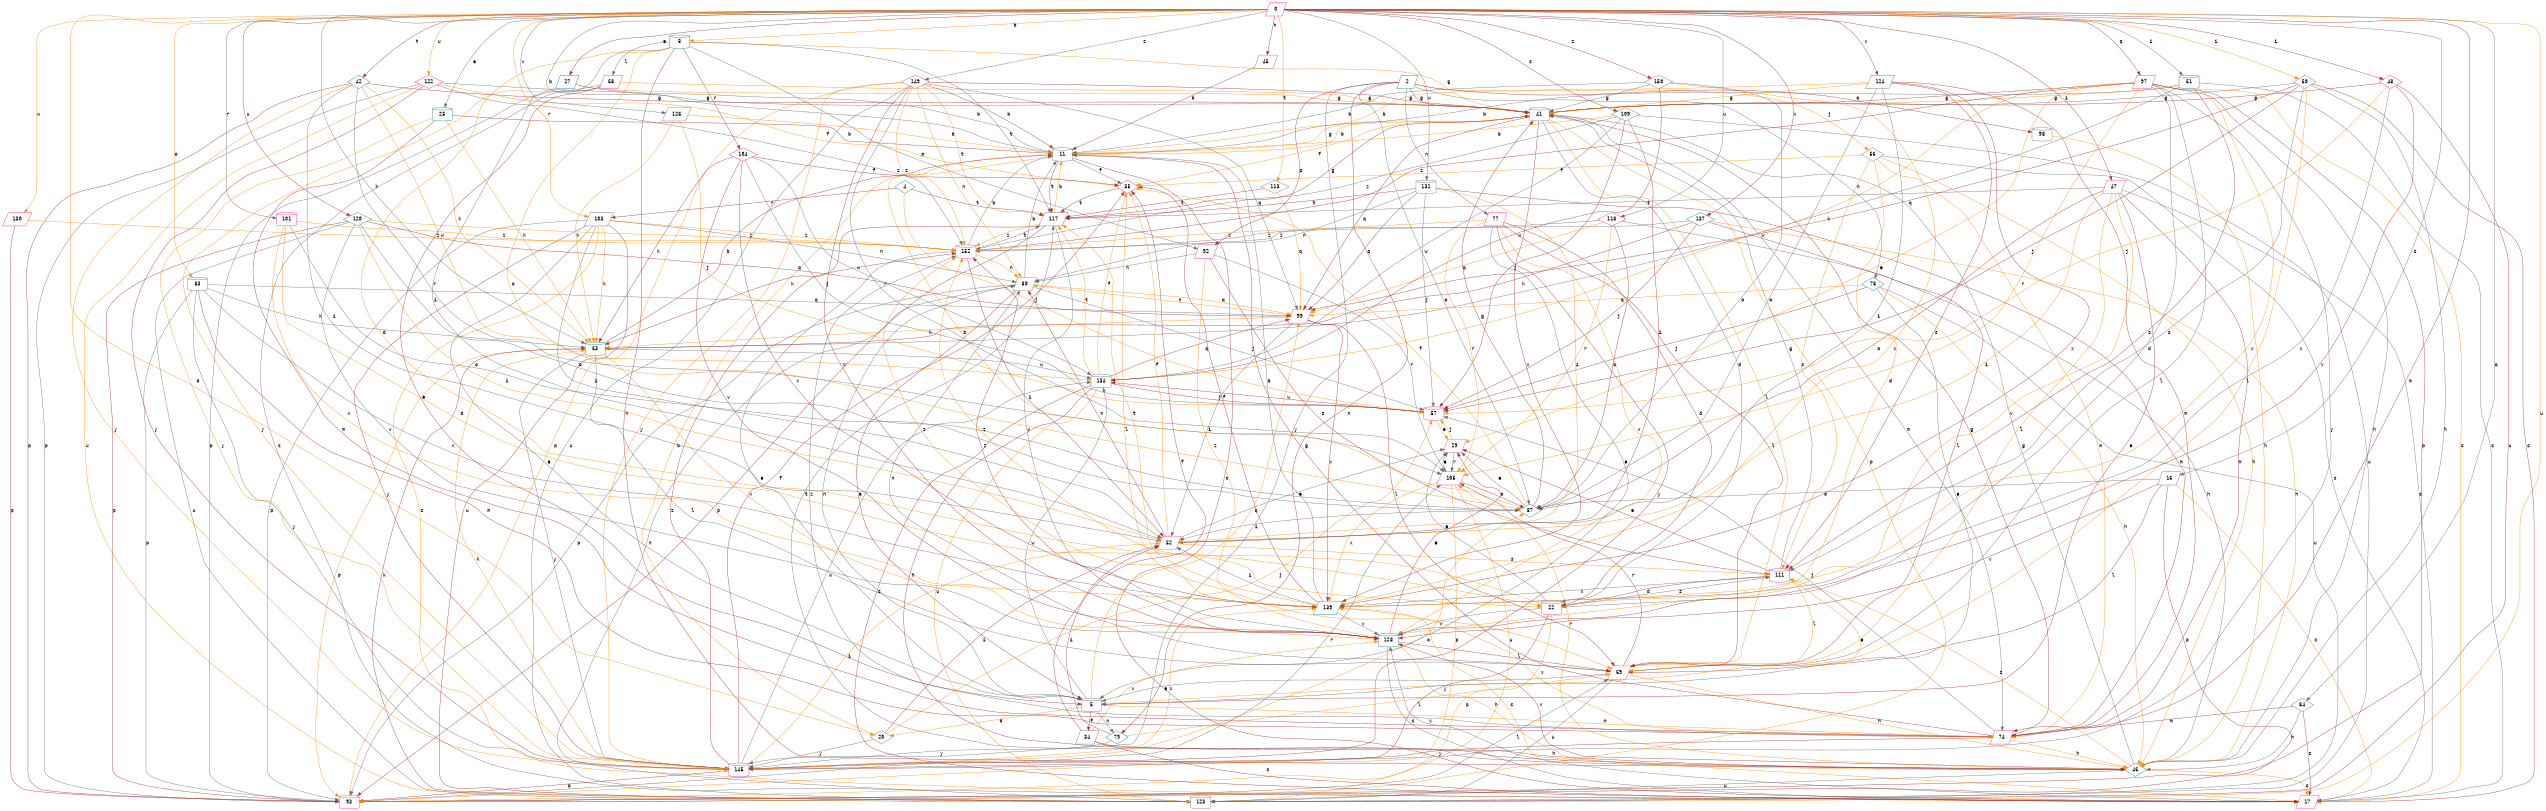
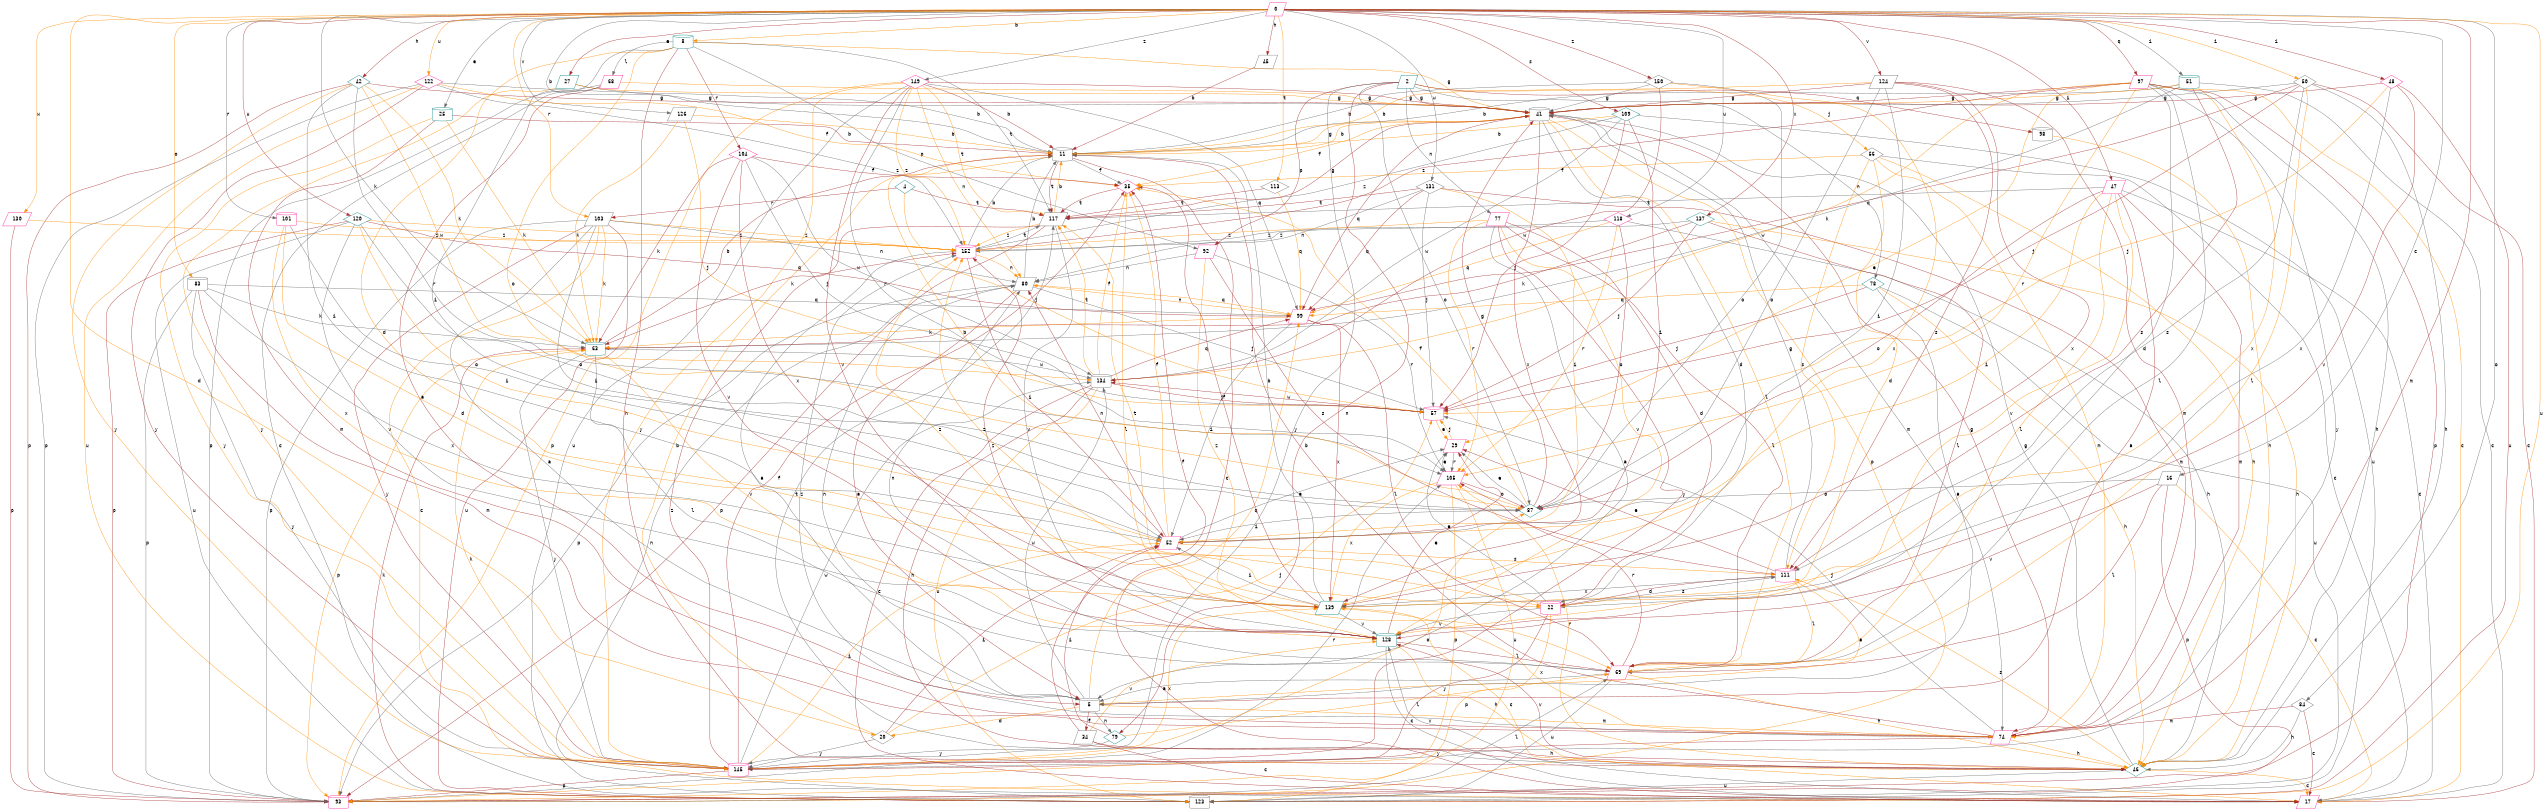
  strict digraph {
    fontname="DejaVu Sans Mono"
    node [color=deeppink fontname="DejaVu Sans Mono" shape=parallelogram]
    edge [color=gray40 fontname="DejaVu Sans Mono"]
    8 [color=teal shape=cylinder]
    0
    11 [color=gray40 shape=cylinder]
    16 [color=gray40]
    20 [color=gray40 shape=diamond]
    25 [color=teal shape=cylinder]
    27 [color=teal]
    42 [color=teal shape=diamond]
    45 [color=gray40]
    47
    48 [shape=diamond]
    50 [color=gray40 shape=diamond]
    51 [color=teal shape=cylinder]
    63 [color=teal shape=cylinder]
    74
    83 [color=gray40 shape=cylinder]
    84 [color=gray40 shape=diamond]
    97
    101 [shape=cylinder]
    103 [color=gray40]
    109 [color=teal shape=diamond]
    113 [color=gray40 shape=diamond]
    118 [shape=diamond]
    120 [color=teal shape=diamond]
    122 [shape=diamond]
    123 [color=gray40 shape=cylinder]
    124 [color=gray40]
    126 [color=gray40]
    130
-   131 [color=gray40 shape=cylinder]
+   131 [color=gray40 shape=diamond]
    137 [color=teal shape=diamond]
    149 [shape=diamond]
    150 [color=gray40 shape=diamond]
    41 [color=gray40 shape=cylinder]
    87 [color=teal shape=diamond]
    92
    117 [color=gray40]
    22 [shape=cylinder]
    46 [color=teal shape=diamond]
    52
    68
    104 [shape=diamond]
    17
    35 [shape=diamond]
    69
    93 [shape=cylinder]
    128 [color=teal shape=cylinder]
    145 [shape=cylinder]
    57 [shape=cylinder]
    134 [color=gray40 shape=cylinder]
    105
    5 [color=gray40 shape=cylinder]
    139 [color=teal]
    99
    111 [shape=cylinder]
    152 [shape=cylinder]
    29
    80 [color=gray40]
    2 [color=teal]
    56 [color=gray40 shape=diamond]
    77
    78 [color=teal shape=diamond]
    79 [color=teal shape=diamond]
    98 [color=gray40 shape=cylinder]
    4 [color=teal shape=diamond]
    34 [color=gray40]
    8 -> 41 [color=darkorange label=g]
    8 -> 87 [color=darkorange label=o]
    8 -> 92 [label=p]
    8 -> 117 [label=t]
    8 -> 22 [color=darkorange label=d]
    8 -> 46 [color=brown label=h]
    8 -> 52 [label=i]
    8 -> 68 [label=l]
    8 -> 104 [color=brown label=r]
    0 -> 8 [color=darkorange label=b]
    0 -> 11 [label=b]
    0 -> 16 [label=c]
    0 -> 20 [color=darkorange label=d]
    0 -> 25 [label=e]
    0 -> 27 [color=brown label=e]
    0 -> 42 [color=brown label=h]
    0 -> 45 [color=brown label=h]
    0 -> 47 [color=brown label=i]
    0 -> 48 [color=brown label=i]
    0 -> 50 [color=darkorange label=i]
    0 -> 51 [label=i]
    0 -> 63 [label=k]
    0 -> 74 [color=brown label=m]
    0 -> 83 [color=darkorange label=o]
    0 -> 84 [label=o]
    0 -> 97 [color=brown label=q]
    0 -> 101 [label=r]
    0 -> 103 [color=darkorange label=r]
    0 -> 109 [color=brown label=s]
    0 -> 113 [color=darkorange label=t]
    0 -> 118 [label=u]
    0 -> 120 [color=brown label=u]
    0 -> 122 [color=darkorange label=u]
    0 -> 123 [color=darkorange label=u]
    0 -> 124 [color=brown label=v]
    0 -> 126 [label=v]
    0 -> 130 [color=darkorange label=w]
    0 -> 131 [label=w]
    0 -> 137 [color=brown label=x]
    0 -> 149 [label=z]
    0 -> 150 [color=brown label=z]
    11 -> 41 [color=darkorange label=g]
    11 -> 117 [color=brown label=t]
    11 -> 17 [color=brown label=c]
    11 -> 35 [label=f]
    16 -> 87 [label=o]
    16 -> 17 [color=darkorange label=c]
    16 -> 69 [color=brown label=l]
    16 -> 93 [color=brown label=p]
    16 -> 128 [color=brown label=v]
    20 -> 11 [color=darkorange label=b]
    20 -> 52 [color=brown label=i]
    20 -> 145 [label=y]
    20 -> 57 [color=darkorange label=j]
    25 -> 11 [color=brown label=b]
    25 -> 63 [color=darkorange label=k]
    25 -> 74 [color=brown label=m]
    25 -> 145 [color=darkorange label=y]
    27 -> 11 [label=b]
    27 -> 41 [color=darkorange label=g]
    27 -> 145 [color=darkorange label=y]
    42 -> 63 [color=darkorange label=k]
    42 -> 41 [color=brown label=g]
    42 -> 52 [label=i]
    42 -> 93 [color=brown label=p]
    42 -> 145 [color=darkorange label=y]
    42 -> 134 [color=darkorange label=w]
    42 -> 105 [label=r]
    45 -> 11 [color=brown label=b]
    47 -> 74 [color=brown label=m]
    47 -> 87 [color=brown label=o]
    47 -> 117 [label=t]
    47 -> 52 [color=darkorange label=i]
    47 -> 17 [label=c]
    47 -> 69 [color=darkorange label=l]
    47 -> 128 [color=darkorange label=v]
    47 -> 5 [color=brown label=a]
    48 -> 123 [color=brown label=u]
    48 -> 41 [color=brown label=g]
    48 -> 128 [color=brown label=v]
    48 -> 57 [color=darkorange label=j]
    48 -> 139 [label=x]
    50 -> 41 [label=g]
    50 -> 46 [label=h]
    50 -> 17 [color=brown label=c]
    50 -> 69 [color=darkorange label=l]
    50 -> 57 [color=brown label=j]
    50 -> 99 [color=brown label=q]
    50 -> 111 [label=s]
    51 -> 11 [label=b]
    51 -> 63 [label=k]
    51 -> 41 [color=darkorange label=g]
    51 -> 17 [label=c]
    51 -> 139 [color=darkorange label=x]
    51 -> 111 [color=brown label=s]
    63 -> 11 [color=brown label=b]
    63 -> 69 [label=l]
    63 -> 93 [color=darkorange label=p]
    63 -> 128 [color=darkorange label=v]
    63 -> 145 [label=y]
    63 -> 134 [label=w]
-   74 -> 11 [color=brown label=g]
+   74 -> 11 [color=brown label=b]
    74 -> 41 [color=brown label=g]
    74 -> 46 [color=darkorange label=h]
    74 -> 145 [color=brown label=y]
    74 -> 57 [label=j]
    74 -> 139 [color=darkorange label=x]
    74 -> 152 [label=z]
    83 -> 63 [label=k]
    83 -> 74 [color=brown label=m]
    83 -> 93 [label=p]
    83 -> 145 [label=y]
    83 -> 139 [label=x]
    83 -> 99 [label=q]
    84 -> 74 [color=brown label=m]
    84 -> 46 [label=h]
    84 -> 17 [color=brown label=c]
    97 -> 41 [color=brown label=g]
    97 -> 22 [label=d]
    97 -> 46 [label=h]
    97 -> 17 [color=darkorange label=c]
    97 -> 69 [label=l]
    97 -> 93 [color=brown label=p]
    97 -> 145 [label=y]
    97 -> 134 [color=darkorange label=w]
    97 -> 105 [color=darkorange label=r]
    97 -> 152 [color=brown label=z]
    97 -> 29 [color=darkorange label=e]
    101 -> 87 [label=o]
    101 -> 22 [color=darkorange label=d]
    101 -> 139 [color=darkorange label=x]
    101 -> 152 [color=darkorange label=z]
    103 -> 63 [color=darkorange label=k]
    103 -> 123 [color=brown label=u]
    103 -> 52 [label=i]
    103 -> 17 [color=darkorange label=c]
    103 -> 93 [label=p]
    103 -> 145 [color=brown label=y]
    103 -> 5 [label=a]
    103 -> 152 [color=darkorange label=z]
    103 -> 80 [label=n]
    109 -> 11 [color=darkorange label=b]
    109 -> 123 [label=u]
    109 -> 52 [color=brown label=i]
    109 -> 57 [color=brown label=j]
    109 -> 134 [label=w]
    109 -> 152 [label=z]
    113 -> 117 [color=brown label=t]
    113 -> 99 [color=darkorange label=q]
    118 -> 87 [color=brown label=o]
    118 -> 46 [label=h]
    118 -> 105 [color=darkorange label=r]
    118 -> 99 [color=darkorange label=q]
    118 -> 152 [label=z]
    120 -> 123 [label=u]
    120 -> 87 [label=o]
    120 -> 52 [color=darkorange label=i]
    120 -> 93 [color=brown label=p]
    120 -> 128 [label=v]
    120 -> 99 [color=brown label=q]
    120 -> 152 [color=darkorange label=z]
    122 -> 123 [color=darkorange label=u]
    122 -> 41 [label=g]
    122 -> 35 [color=darkorange label=f]
    122 -> 93 [label=p]
    122 -> 145 [color=brown label=y]
    122 -> 152 [label=z]
    123 -> 63 [color=brown label=k]
    123 -> 80 [label=n]
    124 -> 11 [color=darkorange label=b]
    124 -> 74 [color=brown label=m]
-   124 -> 41 [color=darkorange label=g]
+   124 -> 41 [color=brown label=g]
    124 -> 87 [label=o]
    124 -> 52 [label=i]
    124 -> 139 [color=brown label=x]
    124 -> 111 [color=brown label=s]
    126 -> 11 [color=darkorange label=b]
    126 -> 63 [color=darkorange label=k]
    126 -> 57 [color=darkorange label=j]
    130 -> 93 [color=brown label=p]
    130 -> 152 [color=darkorange label=z]
    131 -> 74 [color=brown label=m]
    131 -> 117 [color=brown label=t]
    131 -> 52 [color=darkorange label=i]
    131 -> 57 [label=j]
    131 -> 99 [color=brown label=q]
    131 -> 80 [label=n]
    137 -> 63 [color=brown label=k]
    137 -> 46 [color=darkorange label=h]
    137 -> 69 [color=brown label=l]
    137 -> 57 [color=brown label=j]
    137 -> 152 [label=z]
    149 -> 11 [color=brown label=b]
    149 -> 123 [label=u]
    149 -> 41 [color=brown label=g]
    149 -> 117 [color=darkorange label=t]
    149 -> 93 [color=darkorange label=p]
    149 -> 128 [color=brown label=v]
    149 -> 145 [color=darkorange label=y]
    149 -> 105 [label=r]
    149 -> 99 [label=q]
    149 -> 152 [color=darkorange label=z]
    149 -> 80 [color=darkorange label=n]
    150 -> 11 [label=b]
    150 -> 41 [label=g]
    150 -> 87 [label=o]
    150 -> 134 [color=brown label=w]
    150 -> 139 [color=darkorange label=x]
    41 -> 11 [color=darkorange label=b]
    41 -> 74 [label=m]
    41 -> 22 [label=d]
    41 -> 35 [color=darkorange label=f]
    41 -> 69 [color=darkorange label=l]
    41 -> 93 [color=darkorange label=p]
    41 -> 139 [color=brown label=x]
    41 -> 99 [color=brown label=q]
    87 -> 11 [color=darkorange label=b]
    87 -> 41 [color=brown label=g]
    87 -> 52 [label=i]
    87 -> 35 [color=darkorange label=f]
    87 -> 29 [label=e]
    92 -> 128 [color=darkorange label=z]
    92 -> 105 [label=r]
    92 -> 111 [color=brown label=s]
    92 -> 80 [label=n]
    117 -> 11 [color=darkorange label=b]
    117 -> 63 [color=brown label=k]
    117 -> 41 [color=brown label=g]
    117 -> 93 [color=brown label=p]
    117 -> 128 [label=v]
    117 -> 152 [color=darkorange label=z]
    22 -> 93 [color=darkorange label=p]
    22 -> 128 [label=v]
    22 -> 145 [color=brown label=y]
    22 -> 111 [label=s]
    22 -> 152 [color=darkorange label=z]
    22 -> 29 [label=e]
    46 -> 123 [label=u]
    46 -> 41 [label=g]
    46 -> 117 [label=t]
    46 -> 17 [color=darkorange label=c]
    46 -> 128 [color=brown label=v]
    46 -> 105 [color=darkorange label=r]
    46 -> 111 [color=darkorange label=s]
    52 -> 35 [color=darkorange label=f]
    52 -> 111 [color=darkorange label=s]
    52 -> 29 [label=e]
    52 -> 80 [color=brown label=n]
    68 -> 41 [color=darkorange label=g]
    68 -> 17 [label=c]
    68 -> 93 [label=p]
    68 -> 5 [color=brown label=a]
    104 -> 63 [color=brown label=k]
    104 -> 35 [color=brown label=f]
    104 -> 128 [color=brown label=v]
    104 -> 57 [label=j]
    104 -> 134 [label=w]
    104 -> 139 [color=brown label=x]
    17 -> 128 [label=v]
    35 -> 117 [color=brown label=t]
    35 -> 69 [color=darkorange label=l]
    69 -> 123 [label=u]
    69 -> 46 [color=darkorange label=h]
    69 -> 105 [color=brown label=r]
    69 -> 5 [label=a]
    69 -> 80 [label=n]
    93 -> 69 [label=l]
    93 -> 105 [label=r]
    128 -> 46 [color=darkorange label=h]
    128 -> 17 [label=c]
    128 -> 69 [color=brown label=l]
    128 -> 152 [color=brown label=z]
    128 -> 29 [color=brown label=e]
    145 -> 63 [color=darkorange label=k]
    145 -> 87 [color=darkorange label=o]
    145 -> 52 [color=darkorange label=i]
    145 -> 35 [color=brown label=f]
    145 -> 93 [color=brown label=p]
    145 -> 134 [label=w]
    145 -> 139 [color=darkorange label=x]
    145 -> 152 [color=brown label=z]
    57 -> 134 [color=brown label=w]
    57 -> 29 [color=darkorange label=e]
    134 -> 123 [color=darkorange label=u]
    134 -> 117 [color=darkorange label=t]
    134 -> 46 [color=brown label=h]
    134 -> 17 [color=brown label=c]
    134 -> 35 [color=darkorange label=f]
    134 -> 57 [color=brown label=j]
    134 -> 99 [color=brown label=q]
    105 -> 123 [color=darkorange label=u]
    105 -> 87 [color=brown label=o]
    105 -> 93 [color=darkorange label=p]
    105 -> 139 [color=darkorange label=x]
    105 -> 29 [label=e]
    5 -> 20 [color=darkorange label=d]
    5 -> 74 [color=darkorange label=m]
    5 -> 134 [label=w]
    5 -> 99 [color=darkorange label=q]
    5 -> 80 [label=n]
    5 -> 79 [label=n]
    5 -> 34 [color=brown label=f]
    139 -> 11 [label=b]
    139 -> 117 [color=darkorange label=t]
    139 -> 52 [label=i]
    139 -> 17 [color=darkorange label=c]
    139 -> 35 [color=brown label=f]
    139 -> 128 [label=v]
    139 -> 152 [color=darkorange label=z]
    99 -> 63 [color=darkorange label=k]
    99 -> 52 [label=i]
    99 -> 69 [color=brown label=l]
    99 -> 139 [color=brown label=x]
    99 -> 80 [color=darkorange label=n]
    111 -> 41 [label=g]
    111 -> 22 [color=brown label=d]
    111 -> 69 [color=darkorange label=l]
    111 -> 5 [color=darkorange label=a]
    111 -> 139 [label=x]
    111 -> 29 [color=brown label=e]
    152 -> 11 [label=b]
    152 -> 117 [label=t]
    152 -> 52 [color=brown label=i]
    152 -> 5 [label=a]
    152 -> 80 [color=darkorange label=n]
    29 -> 57 [color=darkorange label=j]
    29 -> 105 [label=r]
    80 -> 11 [label=b]
    80 -> 93 [label=p]
    80 -> 57 [label=j]
    80 -> 5 [color=brown label=a]
    80 -> 99 [color=darkorange label=q]
    2 -> 41 [color=brown label=g]
    2 -> 87 [label=o]
    2 -> 92 [color=brown label=p]
    2 -> 145 [label=y]
    2 -> 56 [color=darkorange label=j]
    2 -> 77 [label=n]
    2 -> 78 [label=n]
    2 -> 79 [color=brown label=n]
    2 -> 98 [color=brown label=q]
    56 -> 74 [color=darkorange label=m]
    56 -> 22 [color=darkorange label=d]
    56 -> 46 [color=darkorange label=h]
    56 -> 17 [label=c]
    56 -> 35 [color=darkorange label=f]
    56 -> 111 [color=darkorange label=s]
    77 -> 22 [color=brown label=d]
    77 -> 69 [color=brown label=l]
    77 -> 128 [color=darkorange label=v]
    77 -> 145 [color=brown label=y]
    77 -> 105 [color=darkorange label=r]
    77 -> 5 [label=a]
    77 -> 152 [color=darkorange label=z]
    78 -> 123 [label=u]
    78 -> 46 [color=darkorange label=h]
    78 -> 57 [color=brown label=j]
    78 -> 5 [label=a]
    78 -> 99 [color=darkorange label=q]
    79 -> 52 [color=brown label=i]
    79 -> 69 [color=darkorange label=l]
    79 -> 145 [label=y]
    98 -> 46 [color=darkorange label=h]
    4 -> 103 [color=brown label=r]
    4 -> 117 [color=brown label=t]
    4 -> 57 [color=darkorange label=j]
    34 -> 46 [color=brown label=h]
    34 -> 17 [color=brown label=c]
    34 -> 35 [color=brown label=f]
    34 -> 128 [color=darkorange label=v]
  }
